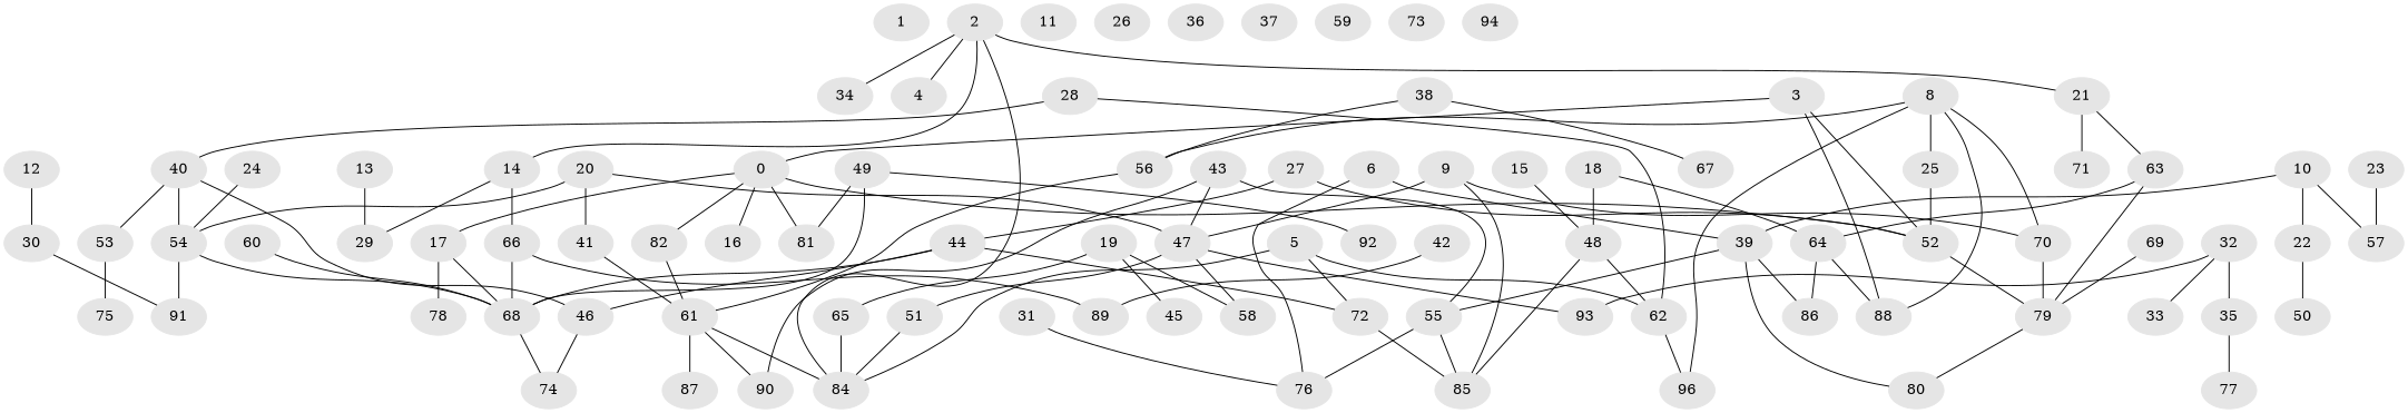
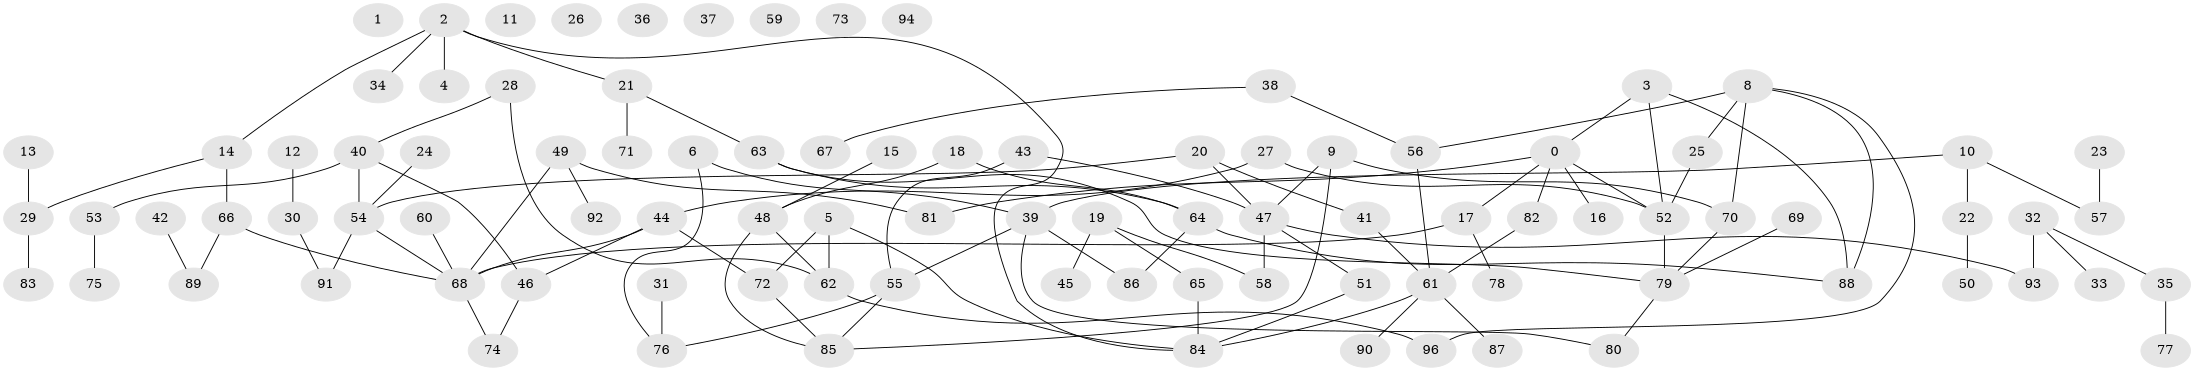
  graph {
    node [color=gray90 style=filled]
    1
    2
    4
    14
    21
    34
    84
    29
    66
    63
    71
    n12 [label=0]
    3
    52
    88
    16
    17
    81
    82
    79
    5
    62
    72
    n24 [label=96]
    85
    6
    39
    76
    55
    80
    86
    68
    78
    61
    8
    25
    56
    70
    9
    47
    58
    93
    51
    10
    22
    57
    50
    11
    12
    30
    91
    13
+   83
    89
    15
    48
    74
    18
    64
    19
    45
    65
    20
    41
    54
    23
    24
    26
    27
    44
    46
    28
    40
    53
    31
    32
    33
    35
    77
    36
    37
    38
    67
    75
    90
    87
    42
    43
    49
    92
    59
    60
    69
    73
    94
    2 -- 4
    2 -- 14
    2 -- 21
    2 -- 34
    2 -- 84
    14 -- 29
    14 -- 66
    21 -- 63
    21 -- 71
+   29 -- 83
    66 -- 68
    66 -- 89
    63 -- 79
    63 -- 64
    n12 -- 52
    n12 -- 16
    n12 -- 17
    n12 -- 81
    n12 -- 82
    3 -- n12
    3 -- 52
    3 -- 88
    52 -- 79
    17 -- 68
    17 -- 78
    82 -- 61
    79 -- 80
    5 -- 84
    5 -- 62
    5 -- 72
    62 -- n24
    72 -- 85
    6 -- 39
    6 -- 76
    39 -- 55
    39 -- 80
    39 -- 86
    55 -- 85
    55 -- 76
    68 -- 74
    61 -- 84
    61 -- 90
    61 -- 87
    8 -- 88
    8 -- n24
    8 -- 25
    8 -- 56
    8 -- 70
    25 -- 52
    56 -- 61
    70 -- 79
    9 -- 85
    9 -- 70
    9 -- 47
    47 -- 58
    47 -- 93
    47 -- 51
    51 -- 84
    10 -- 39
    10 -- 22
    10 -- 57
    22 -- 50
    12 -- 30
    30 -- 91
    13 -- 29
    15 -- 48
    48 -- 62
    48 -- 85
    18 -- 48
    18 -- 64
    64 -- 88
    64 -- 86
    19 -- 58
    19 -- 45
    19 -- 65
    65 -- 84
    20 -- 47
    20 -- 41
    20 -- 54
    41 -- 61
    54 -- 68
    54 -- 91
    23 -- 57
    24 -- 54
    27 -- 52
    27 -- 44
    44 -- 72
    44 -- 68
    44 -- 46
    46 -- 74
    28 -- 62
    28 -- 40
    40 -- 54
    40 -- 46
    40 -- 53
    53 -- 75
    31 -- 76
    32 -- 93
    32 -- 33
    32 -- 35
    35 -- 77
    38 -- 56
    38 -- 67
    42 -- 89
    43 -- 55
    43 -- 47
-   43 -- 90
    49 -- 81
    49 -- 68
    49 -- 92
    60 -- 68
    69 -- 79
  }
